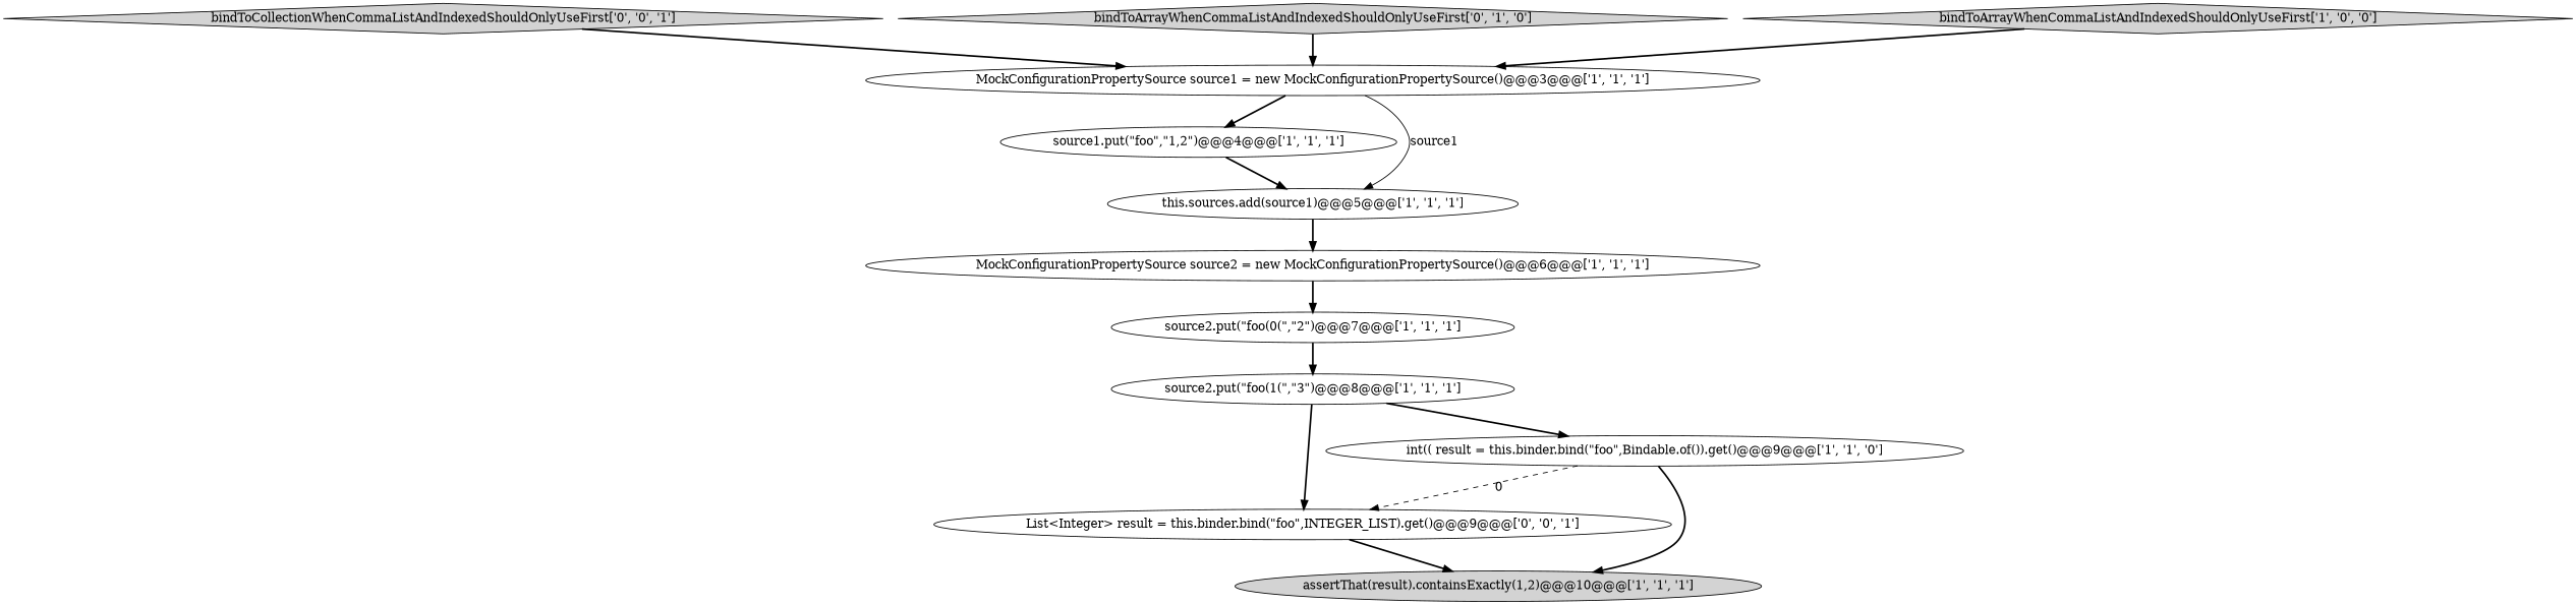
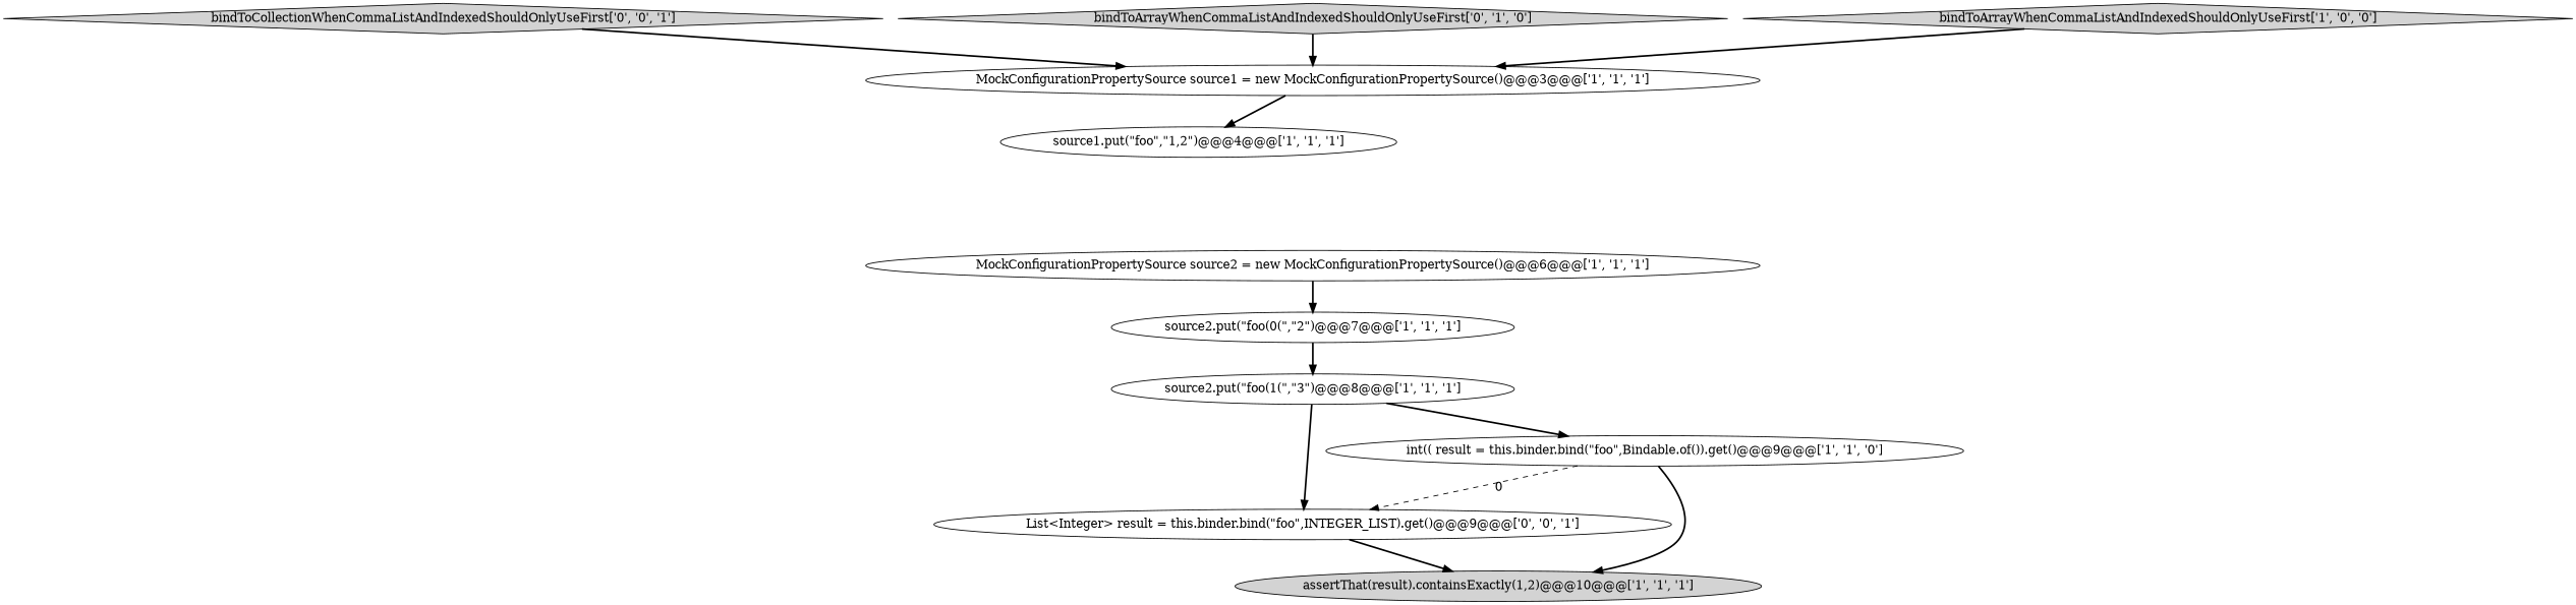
  digraph {
    node [fillcolor=white shape=ellipse style=filled]
    edge [style=bold]
    n1 [fillcolor=lightgray label="bindToCollectionWhenCommaListAndIndexedShouldOnlyUseFirst['0', '0', '1']" shape=diamond]
    n2 [label="MockConfigurationPropertySource source1 = new MockConfigurationPropertySource()@@@3@@@['1', '1', '1']"]
    n3 [fillcolor=lightgray label="assertThat(result).containsExactly(1,2)@@@10@@@['1', '1', '1']"]
    n4 [fillcolor=lightgray label="bindToArrayWhenCommaListAndIndexedShouldOnlyUseFirst['0', '1', '0']" shape=diamond]
    n5 [label="List<Integer> result = this.binder.bind(\"foo\",INTEGER_LIST).get()@@@9@@@['0', '0', '1']"]
    n6 [label="source2.put(\"foo(1(\",\"3\")@@@8@@@['1', '1', '1']"]
    n7 [label="int(( result = this.binder.bind(\"foo\",Bindable.of()).get()@@@9@@@['1', '1', '0']"]
    n8 [label="source1.put(\"foo\",\"1,2\")@@@4@@@['1', '1', '1']"]
-   n9 [label="this.sources.add(source1)@@@5@@@['1', '1', '1']"]
    n10 [label="MockConfigurationPropertySource source2 = new MockConfigurationPropertySource()@@@6@@@['1', '1', '1']"]
    n11 [label="source2.put(\"foo(0(\",\"2\")@@@7@@@['1', '1', '1']"]
    n12 [fillcolor=lightgray label="bindToArrayWhenCommaListAndIndexedShouldOnlyUseFirst['1', '0', '0']" shape=diamond]
    n1 -> n2
    n2 -> n8
-   n2 -> n9 [label=source1 style=solid]
    n4 -> n2
    n5 -> n3
    n6 -> n5
    n6 -> n7
    n7 -> n3
    n7 -> n5 [label=0 style=dashed]
-   n8 -> n9
-   n9 -> n10
    n10 -> n11
    n11 -> n6
    n12 -> n2
  }
